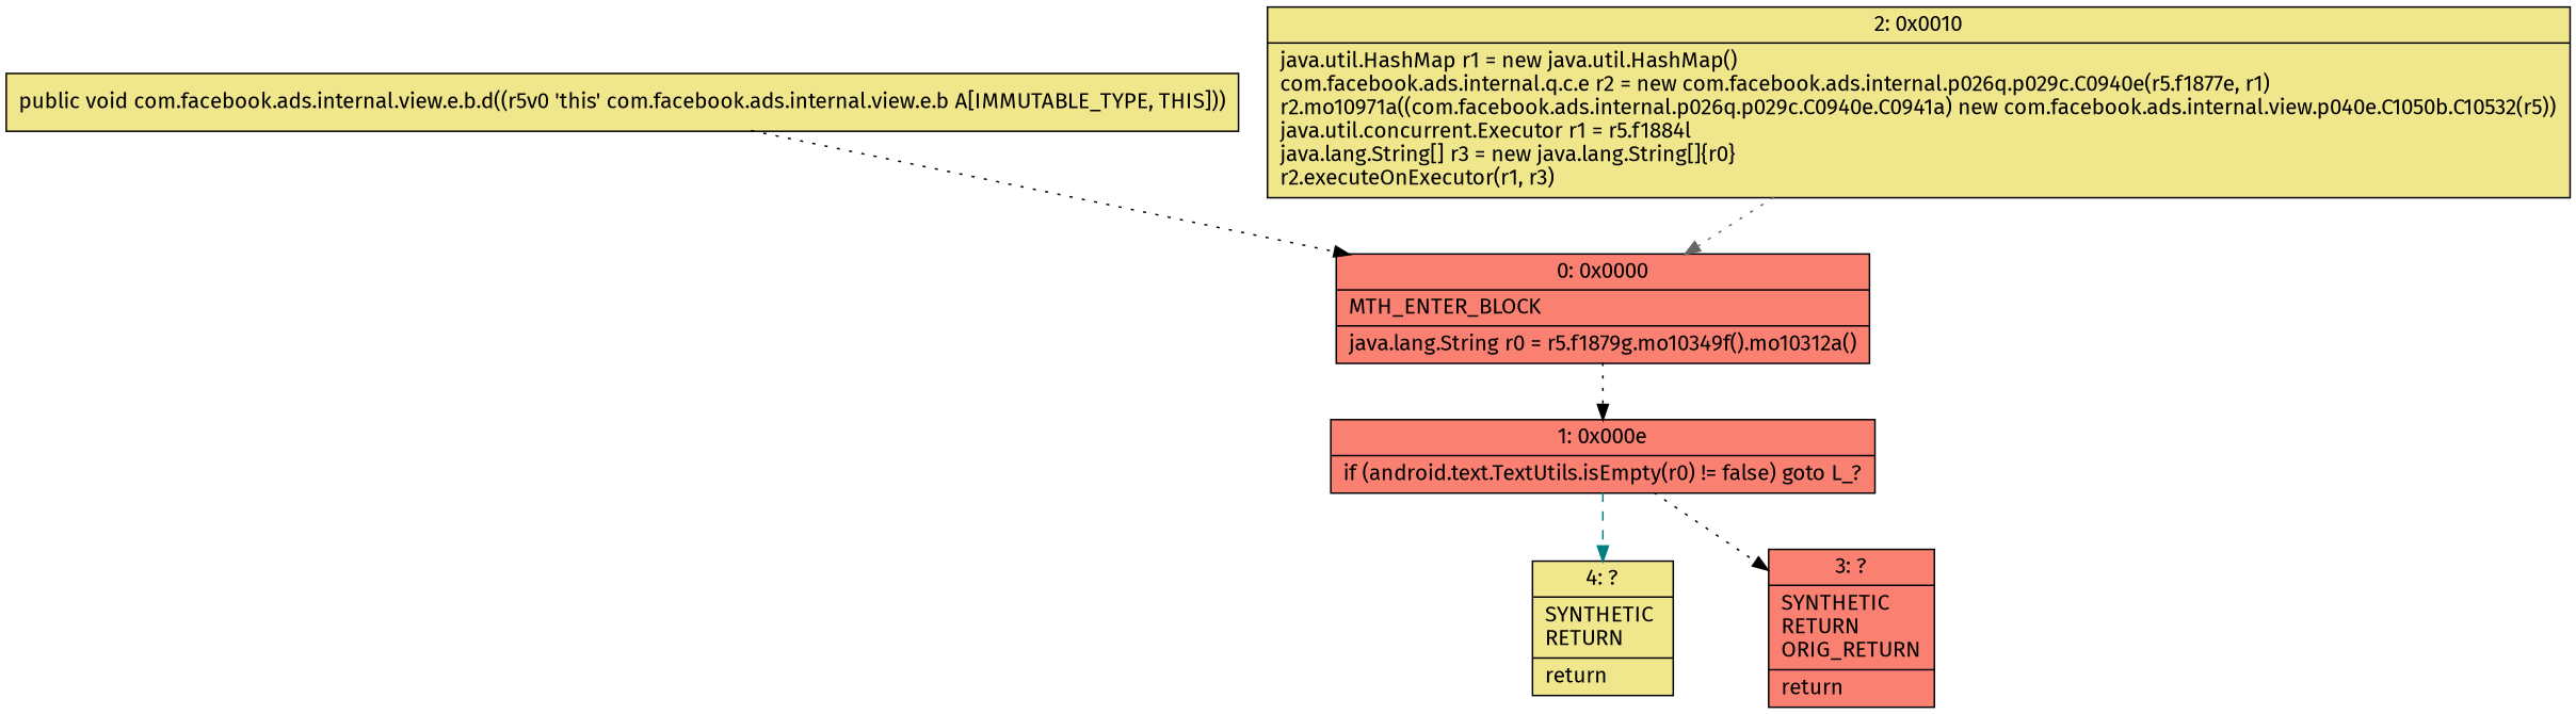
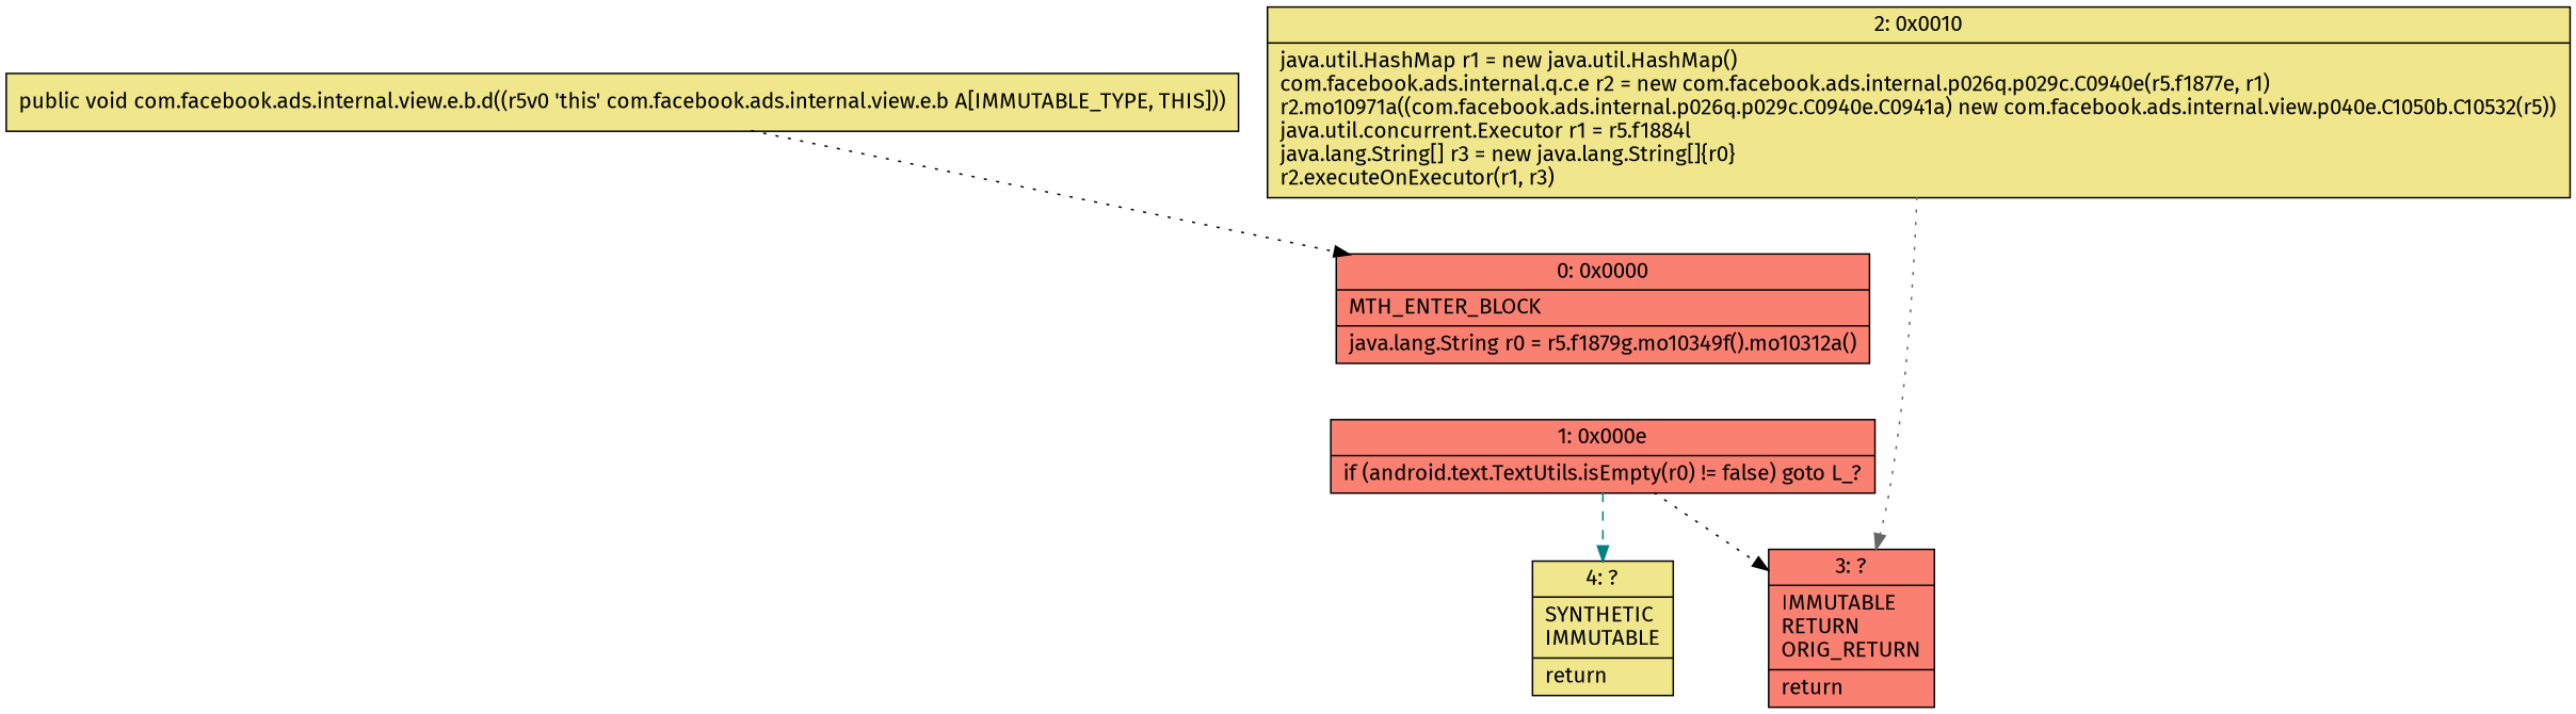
  digraph {
    fontname="Fira Sans"
    node [fillcolor=salmon fontname="Fira Sans" shape=record style=filled]
    edge [color=black fontname="Fira Sans" style=dotted]
    n1 [label="{0\:\ 0x0000|MTH_ENTER_BLOCK\l|java.lang.String r0 = r5.f1879g.mo10349f().mo10312a()\l}"]
    n2 [label="{1\:\ 0x000e|if (android.text.TextUtils.isEmpty(r0) != false) goto L_?\l}"]
-   n3 [fillcolor=khaki label="{4\:\ ?|SYNTHETIC\lRETURN\l|return\l}"]
-   n4 [label="{3\:\ ?|SYNTHETIC\lRETURN\lORIG_RETURN\l|return\l}"]
+   n3 [fillcolor=khaki label="{4\:\ ?|SYNTHETIC\lIMMUTABLE\l|return\l}"]
+   n4 [label="{3\:\ ?|IMMUTABLE\lRETURN\lORIG_RETURN\l|return\l}"]
    n5 [fillcolor=khaki label="{2\:\ 0x0010|java.util.HashMap r1 = new java.util.HashMap()\lcom.facebook.ads.internal.q.c.e r2 = new com.facebook.ads.internal.p026q.p029c.C0940e(r5.f1877e, r1)\lr2.mo10971a((com.facebook.ads.internal.p026q.p029c.C0940e.C0941a) new com.facebook.ads.internal.view.p040e.C1050b.C10532(r5))\ljava.util.concurrent.Executor r1 = r5.f1884l\ljava.lang.String[] r3 = new java.lang.String[]\{r0\}\lr2.executeOnExecutor(r1, r3)\l}"]
    n6 [fillcolor=khaki label="{public void com.facebook.ads.internal.view.e.b.d((r5v0 'this' com.facebook.ads.internal.view.e.b A[IMMUTABLE_TYPE, THIS])) }"]
-   n1 -> n2
    n2 -> n3 [color=teal style=dashed]
    n2 -> n4
-   n5 -> n1 [color=gray40]
+   n5 -> n4 [color=gray40]
    n6 -> n1
  }
